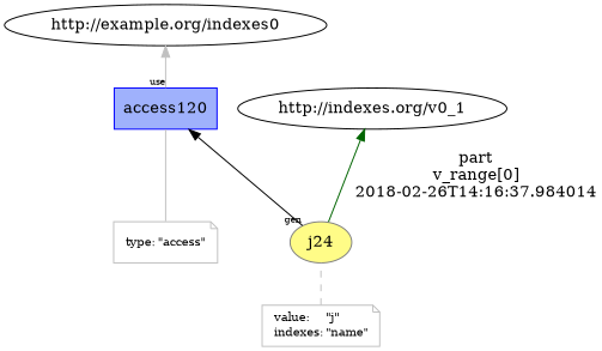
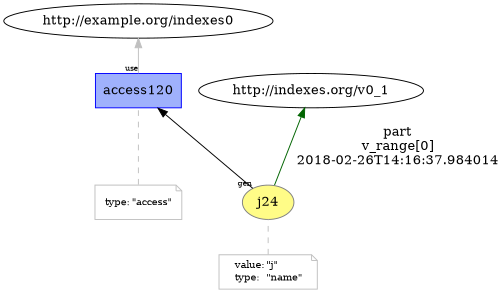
  digraph {
    rankdir=BT
    edge [color=gray labelangle=60.0 labeldistance=1.5 labelfontsize=8 rotation=20]
    n1 [color="#808080" fillcolor="#FFFC87" label=j24 style=filled]
    n2 [label="http://indexes.org/v0_1"]
    n3 [color="#0000FF" fillcolor="#9FB1FC" label=access120 shape=polygon sides=4 style=filled]
    "http://example.org/indexes0"
-   n5 [color=gray fontcolor=black fontsize=10 label=<<TABLE cellpadding="0" border="0"> 	<TR> 	    <TD align="left">value:</TD> 	    <TD align="left">&quot;j&quot;</TD> 	</TR> 	<TR> 	    <TD align="left">indexes:</TD> 	    <TD align="left">&quot;name&quot;</TD> 	</TR> </TABLE>> shape=note]
+   n5 [color=gray fontcolor=black fontsize=10 label=<<TABLE cellpadding="0" border="0"> 	<TR> 	    <TD align="left">value:</TD> 	    <TD align="left">&quot;j&quot;</TD> 	</TR> 	<TR> 	    <TD align="left">type:</TD> 	    <TD align="left">&quot;name&quot;</TD> 	</TR> </TABLE>> shape=note]
    n6 [color=gray fontcolor=black fontsize=10 label=<<TABLE cellpadding="0" border="0"> 	<TR> 	    <TD align="left">type:</TD> 	    <TD align="left">&quot;access&quot;</TD> 	</TR> </TABLE>> shape=note]
    n1 -> n2 [color=darkgreen label="part\nv_range[0]\n2018-02-26T14:16:37.984014"]
    n1 -> n3 [taillabel=gen color=""]
    n3 -> "http://example.org/indexes0" [taillabel=use]
    n5 -> n1 [arrowhead=none style=dashed labelangle="" labeldistance="" labelfontsize="" rotation=""]
-   n6 -> n3 [arrowhead=none style=solid labelangle="" labeldistance="" labelfontsize="" rotation=""]
+   n6 -> n3 [arrowhead=none style=dashed labelangle="" labeldistance="" labelfontsize="" rotation=""]
  }
